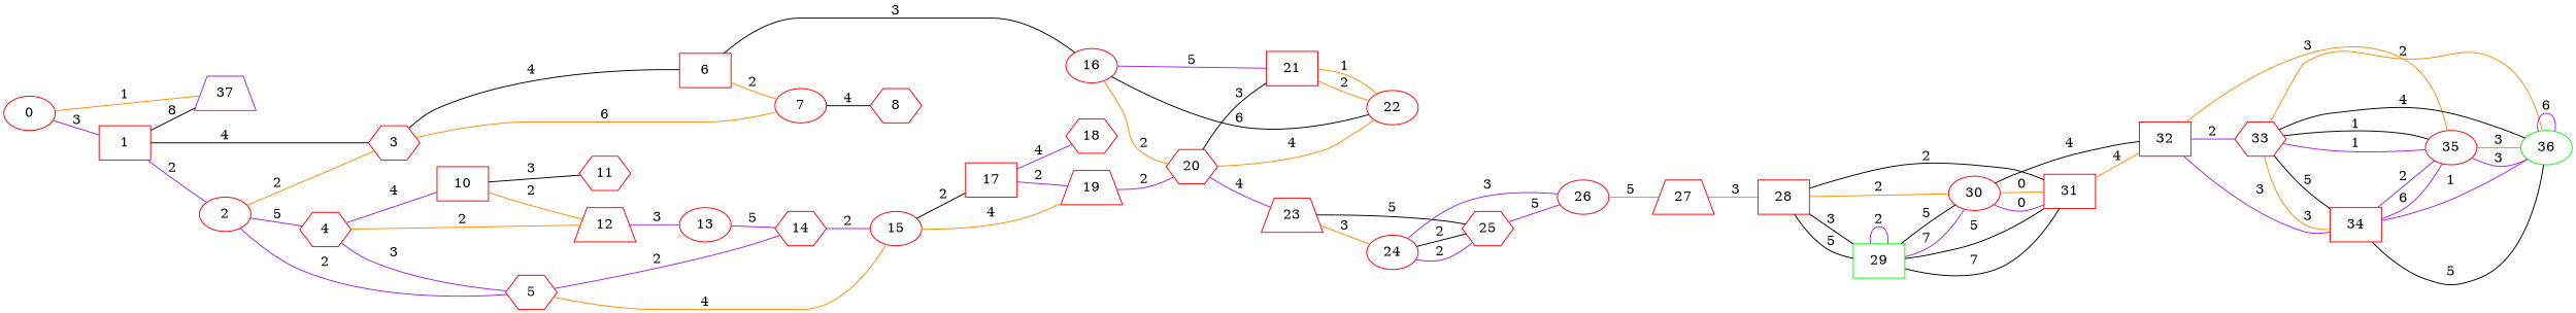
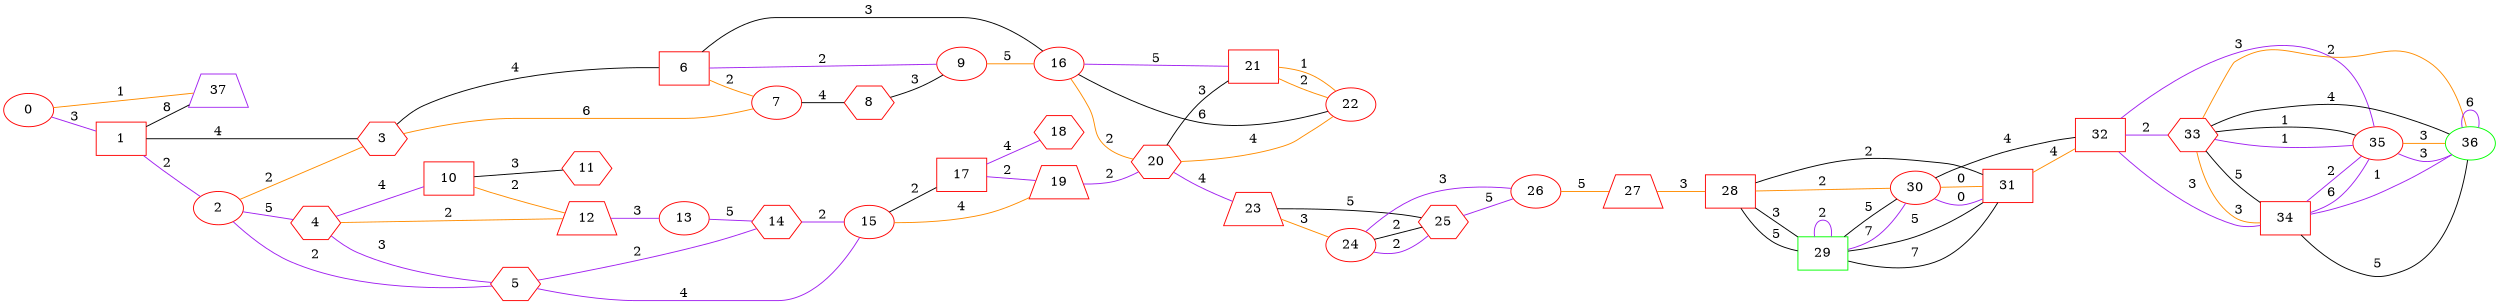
  graph {
    rankdir=LR
    node [color=red shape=ellipse weight=1]
    edge [color=purple]
    1 [shape=box]
    0
    37 [color=purple shape=trapezium weight=4]
    2
    3 [shape=hexagon]
    4 [shape=hexagon]
    5 [shape=hexagon]
    6 [shape=box]
    7
    10 [shape=box]
    12 [shape=trapezium]
    14 [shape=hexagon]
    15
+   9
    16
    8 [shape=hexagon]
    11 [shape=hexagon]
    13
    17 [shape=box]
    19 [shape=trapezium]
    20 [shape=hexagon]
    21 [shape=box]
    22
    18 [shape=hexagon]
    23 [shape=trapezium]
    24
    25 [shape=hexagon]
    26
    27 [shape=trapezium]
    28 [shape=box]
    29 [color=green shape=box weight=2]
    30
    31 [shape=box]
    32 [shape=box]
    33 [shape=hexagon]
    34 [shape=box]
    35
    36 [color=green weight=2]
    1 -- 37 [color=black label=8]
    1 -- 2 [label=2]
    1 -- 3 [color=black label=4]
    0 -- 1 [label=3]
    0 -- 37 [color=darkorange label=1]
    2 -- 3 [color=darkorange label=2]
    2 -- 4 [label=5]
    2 -- 5 [label=2]
    3 -- 6 [color=black label=4]
    3 -- 7 [color=darkorange label=6]
    4 -- 5 [label=3]
    4 -- 10 [label=4]
    4 -- 12 [color=darkorange label=2]
    5 -- 14 [label=2]
-   5 -- 15 [color=darkorange label=4]
+   5 -- 15 [label=4]
    6 -- 7 [color=darkorange label=2]
+   6 -- 9 [label=2]
    6 -- 16 [color=black label=3]
    7 -- 8 [color=black label=4]
    10 -- 12 [color=darkorange label=2]
    10 -- 11 [color=black label=3]
    12 -- 13 [label=3]
    14 -- 15 [label=2]
    15 -- 17 [color=black label=2]
    15 -- 19 [color=darkorange label=4]
+   9 -- 16 [color=darkorange label=5]
    16 -- 20 [color=darkorange label=2]
    16 -- 21 [label=5]
    16 -- 22 [color=black label=6]
+   8 -- 9 [color=black label=3]
    13 -- 14 [label=5]
    17 -- 19 [label=2]
    17 -- 18 [label=4]
    19 -- 20 [label=2]
    20 -- 21 [color=black label=3]
    20 -- 22 [color=darkorange label=4]
    20 -- 23 [label=4]
    21 -- 22 [color=darkorange label=2]
    21 -- 22 [color=darkorange label=1]
    23 -- 24 [color=darkorange label=3]
    23 -- 25 [color=black label=5]
    24 -- 25 [color=black label=2]
    24 -- 25 [label=2]
    24 -- 26 [label=3]
    25 -- 26 [label=5]
    26 -- 27 [color=darkorange label=5]
    27 -- 28 [color=darkorange label=3]
    28 -- 29 [color=black label=3]
    28 -- 29 [color=black label=5]
    28 -- 30 [color=darkorange label=2]
    28 -- 31 [color=black label=2]
    29 -- 29 [label=2]
    29 -- 30 [color=black label=5]
    29 -- 30 [label=7]
    29 -- 31 [color=black label=5]
    29 -- 31 [color=black label=7]
    30 -- 31 [color=darkorange label=0]
    30 -- 31 [label=0]
    30 -- 32 [color=black label=4]
    31 -- 32 [color=darkorange label=4]
    32 -- 33 [label=2]
    32 -- 34 [label=3]
-   32 -- 35 [color=darkorange label=3]
+   32 -- 35 [label=3]
    33 -- 34 [color=darkorange label=3]
    33 -- 34 [color=black label=5]
    33 -- 35 [color=black label=1]
    33 -- 35 [label=1]
    33 -- 36 [color=darkorange label=2]
    33 -- 36 [color=black label=4]
    34 -- 35 [label=2]
    34 -- 35 [label=6]
    34 -- 36 [color=black label=5]
    34 -- 36 [label=1]
    35 -- 36 [color=darkorange label=3]
    35 -- 36 [label=3]
    36 -- 36 [label=6]
  }
